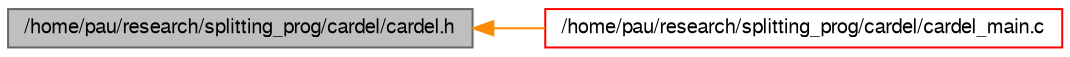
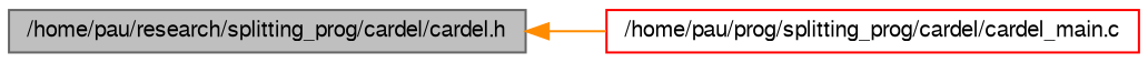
  digraph {
    rankdir=LR
    node [fontname=FreeSans fontsize=10 shape=record style=filled]
    n1 [color=gray40 fillcolor=grey75 fontcolor=black height=0.2 label="/home/pau/research/splitting_prog/cardel/cardel.h" width=0.4]
-   n2 [color=red fillcolor=white height=0.2 label="/home/pau/research/splitting_prog/cardel/cardel_main.c" width=0.4]
+   n2 [color=red fillcolor=white height=0.2 label="/home/pau/prog/splitting_prog/cardel/cardel_main.c" width=0.4]
    n1 -> n2 [color=darkorange dir=back fontname=FreeSans fontsize=10 labelfontname=FreeSans labelfontsize=10 style=solid]
  }
